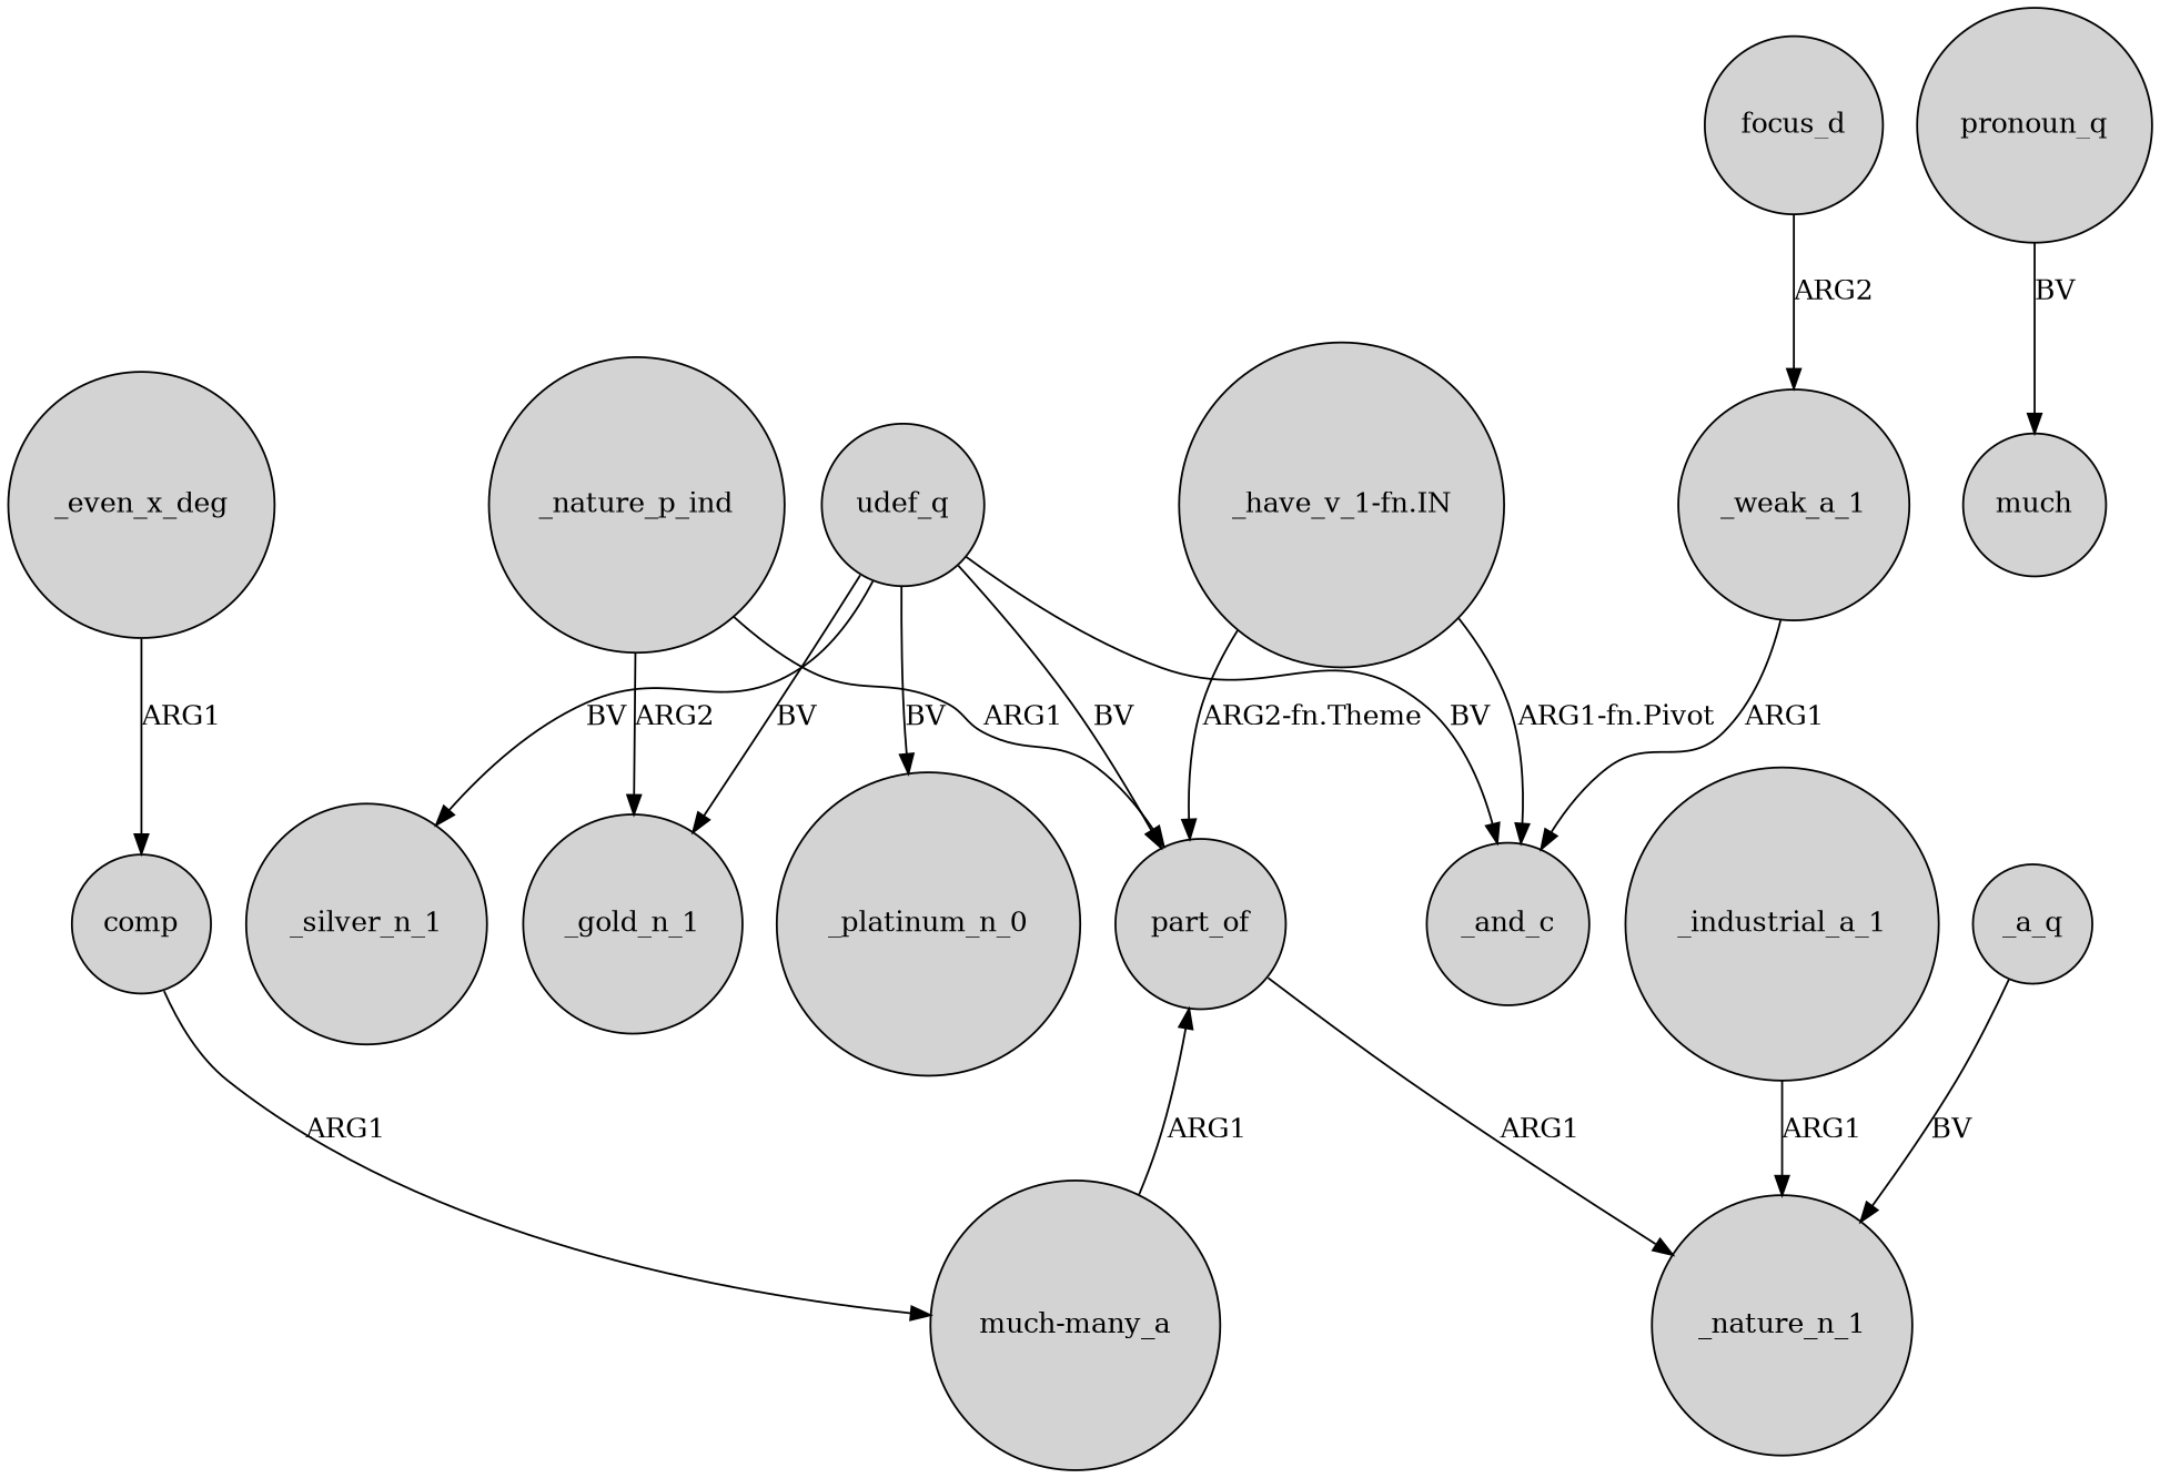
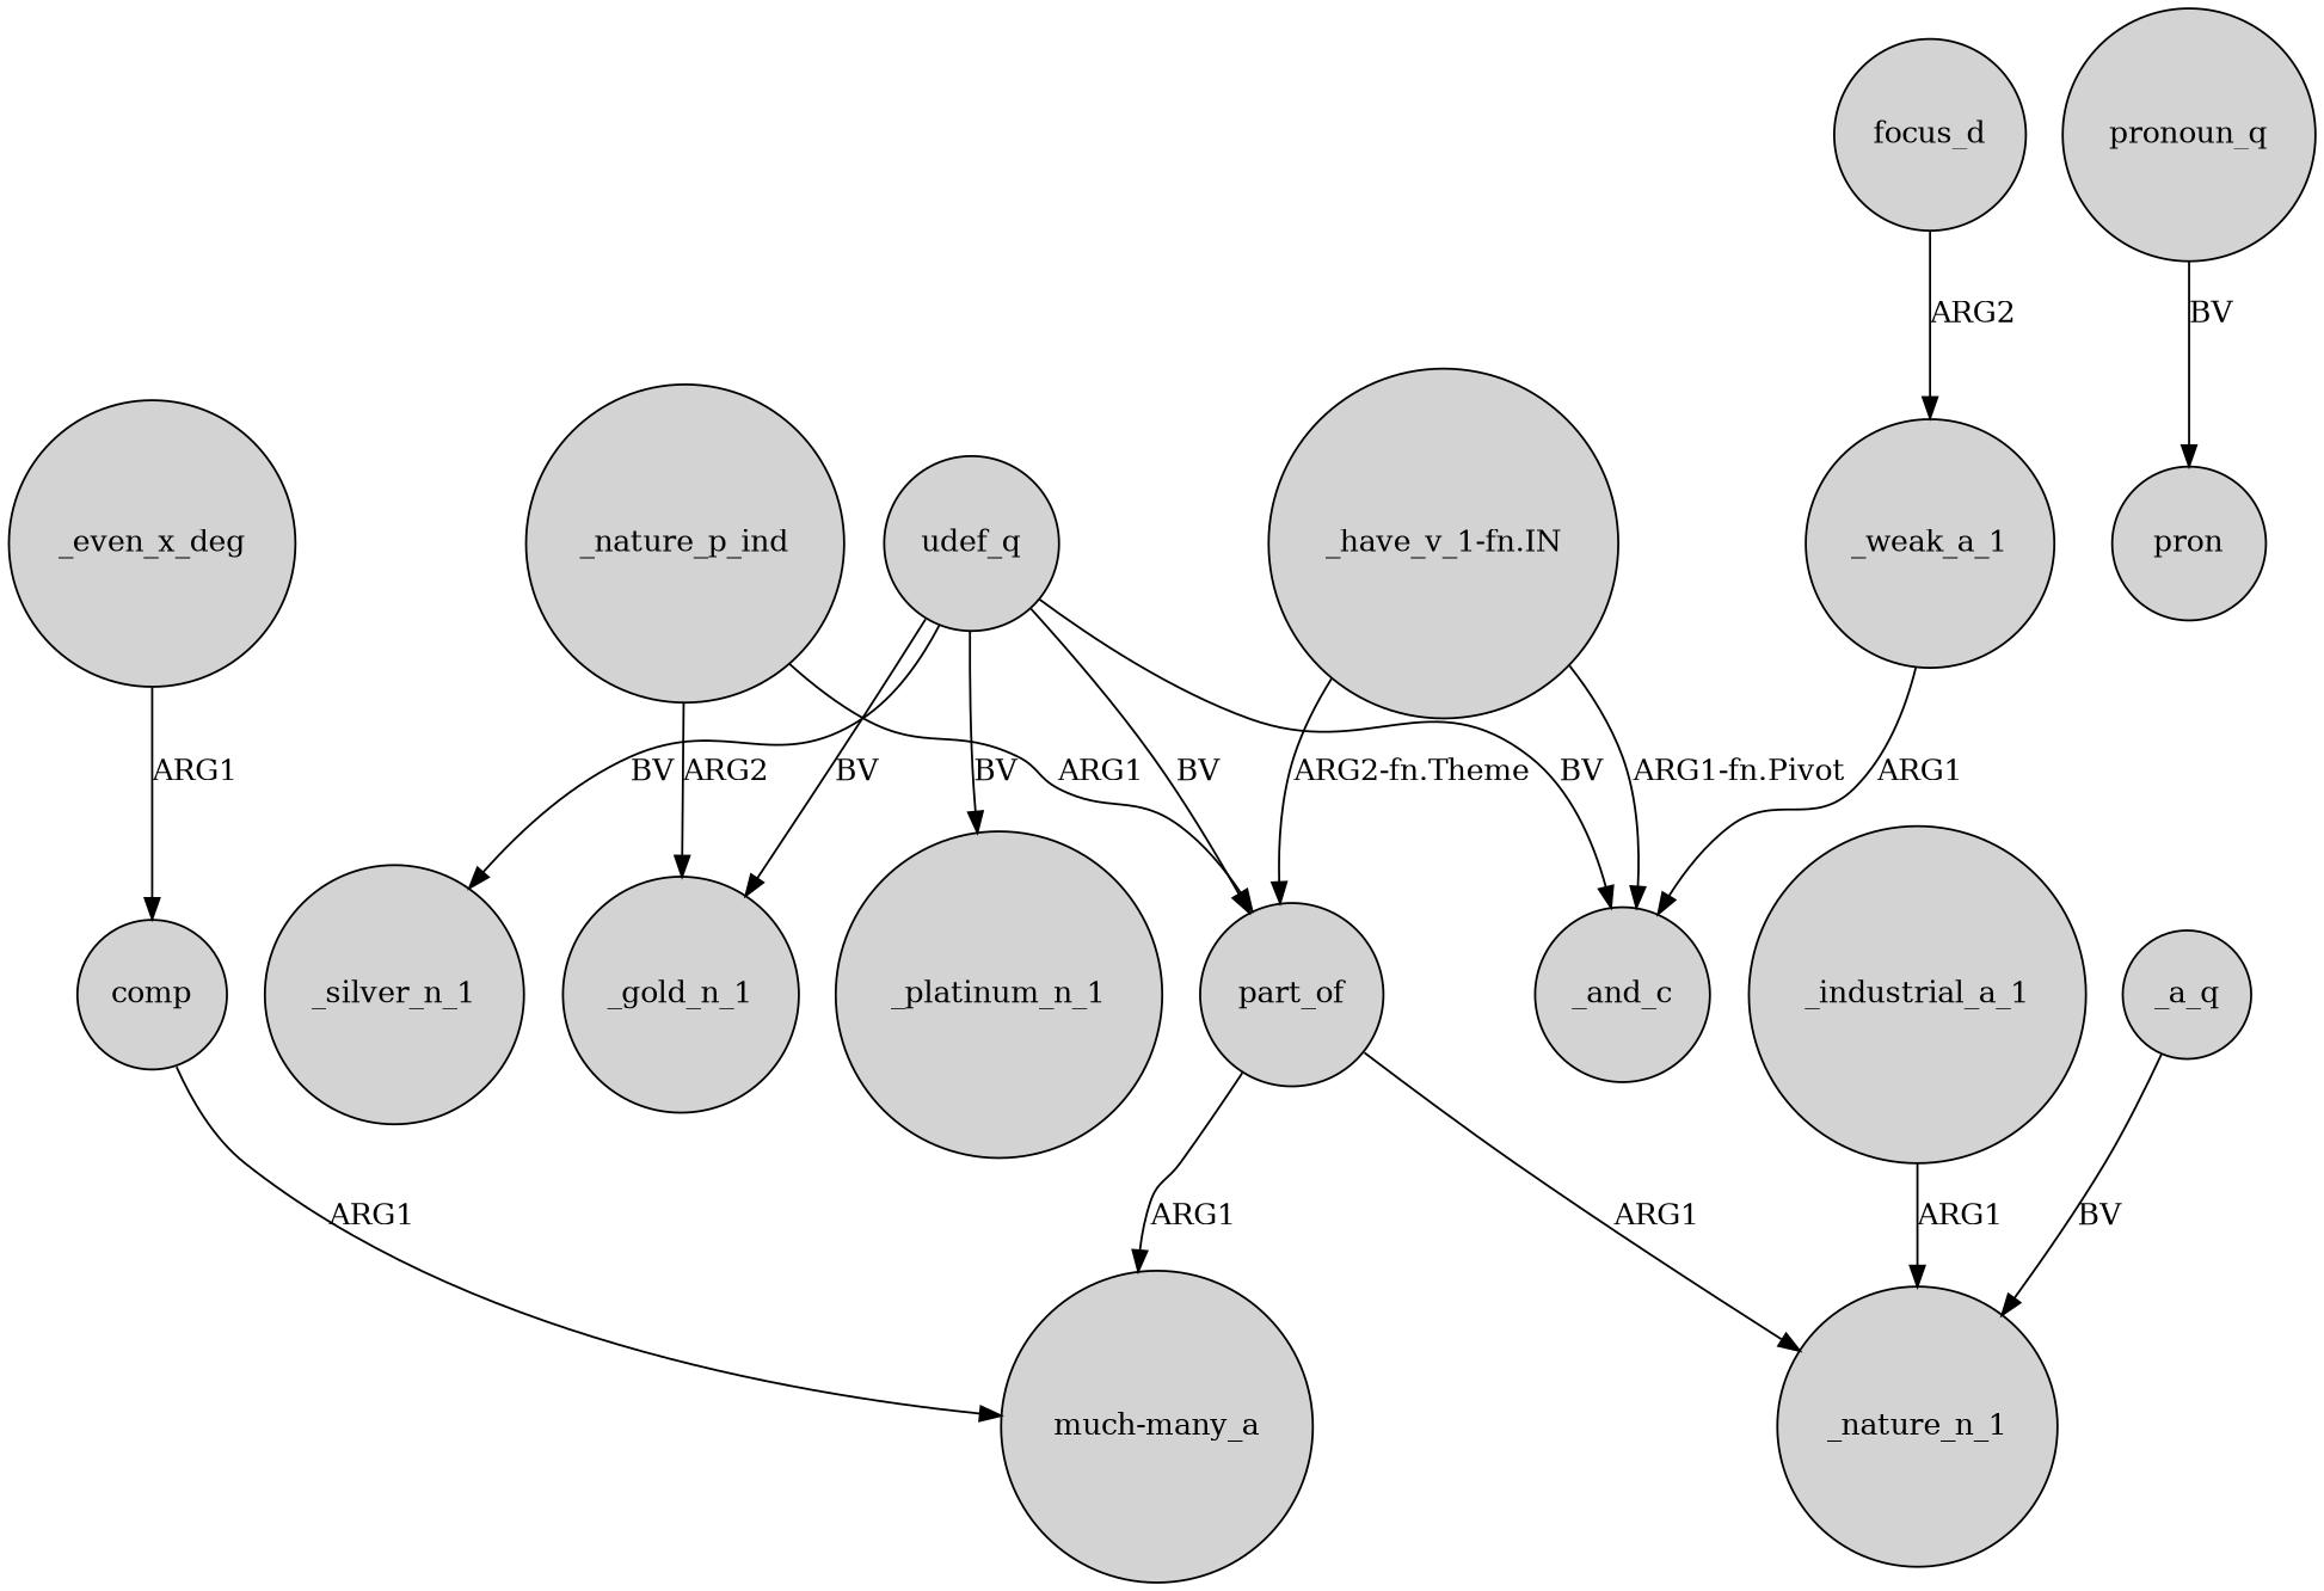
  digraph {
    node [shape=circle style=filled]
    udef_q
    part_of
    _and_c
    _gold_n_1
-   _platinum_n_1 [label=_platinum_n_0]
+   _platinum_n_1
    _silver_n_1
    _nature_n_1
    n8 [label=_nature_p_ind]
    "much-many_a"
    _weak_a_1
    "_have_v_1-fn.IN"
    _industrial_a_1
    _even_x_deg
    comp
    pronoun_q
-   pron [label=much]
+   pron
    focus_d
    _a_q
    udef_q -> part_of [label=BV]
    udef_q -> _and_c [label=BV]
    udef_q -> _gold_n_1 [label=BV]
    udef_q -> _platinum_n_1 [label=BV]
    udef_q -> _silver_n_1 [label=BV]
    part_of -> _nature_n_1 [label=ARG1]
    n8 -> part_of [label=ARG1]
    n8 -> _gold_n_1 [label=ARG2]
-   "much-many_a" -> part_of [label=ARG1]
+   part_of -> "much-many_a" [label=ARG1]
    _weak_a_1 -> _and_c [label=ARG1]
    "_have_v_1-fn.IN" -> part_of [label="ARG2-fn.Theme"]
    "_have_v_1-fn.IN" -> _and_c [label="ARG1-fn.Pivot"]
    _industrial_a_1 -> _nature_n_1 [label=ARG1]
    _even_x_deg -> comp [label=ARG1]
    comp -> "much-many_a" [label=ARG1]
    pronoun_q -> pron [label=BV]
    focus_d -> _weak_a_1 [label=ARG2]
    _a_q -> _nature_n_1 [label=BV]
  }
